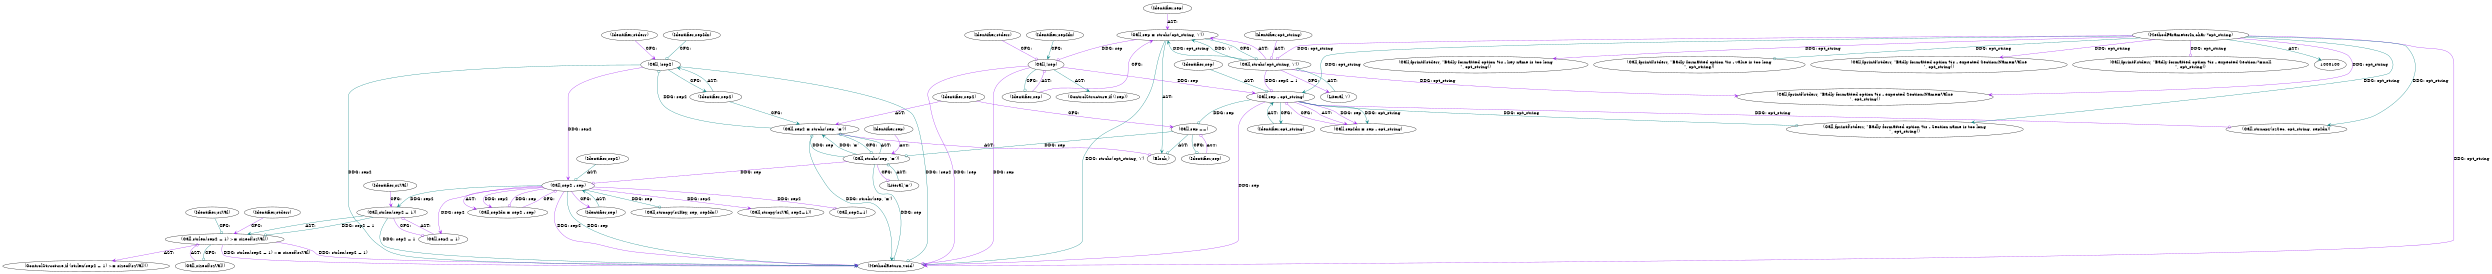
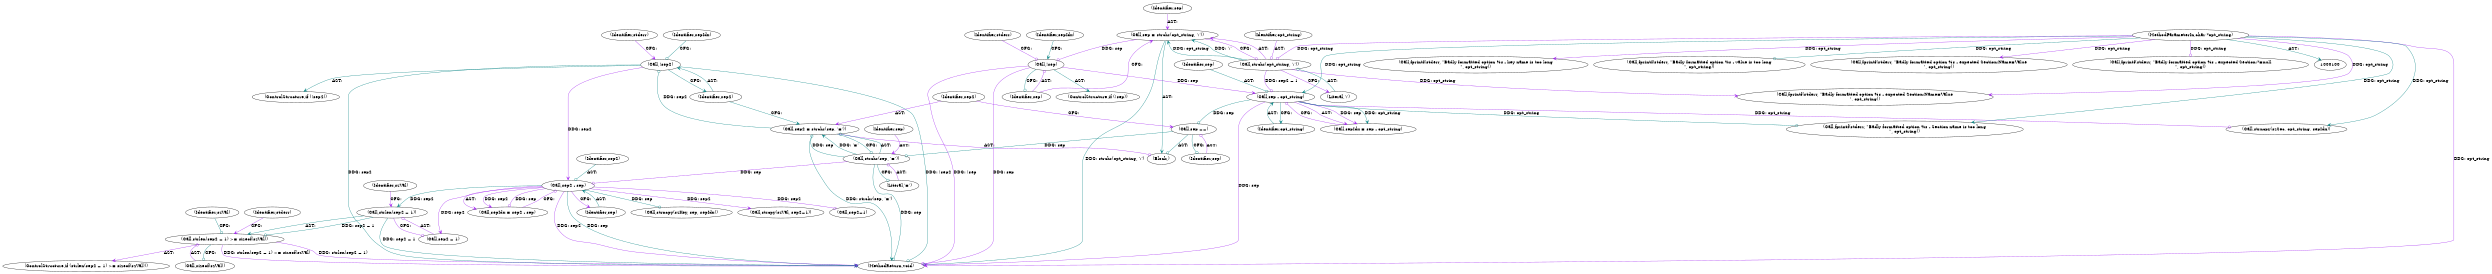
  digraph {
    edge [arrowhead=vee color=purple]
    n1 [label="(Call,strlen(sep2 + 1) >= sizeof(szVal))"]
    n2 [label="(ControlStructure,if (strlen(sep2 + 1) >= sizeof(szVal)))"]
    n3 [label="(MethodReturn,void)"]
    n4 [label="(Call,sizeof(szVal))"]
    n5 [label="(Call,strlen(sep2 + 1))"]
    n6 [label="(Call,sep2 + 1)"]
    n7 [label="(Call,sep2 - sep)"]
    n8 [label="(Identifier,sep)"]
    n9 [label="(Call,strncpy(szKey, sep, sepIdx))"]
    n10 [label="(Call,strcpy(szVal, sep2+1))"]
    n11 [label="(Call,sep2+1)"]
    n12 [label="(Call,sepIdx = sep2 - sep)"]
    n13 [label="(Call,!sep2)"]
+   n14 [label="(ControlStructure,if (!sep2))"]
    n15 [label="(Identifier,sep2)"]
    n16 [label="(Call,sep2 = strchr(sep, '='))"]
    n17 [label="(Call,strchr(sep, '='))"]
    n18 [label="(Block,)"]
    n19 [label="(Literal,'=')"]
    n20 [label="(Call,sep ++)"]
    n21 [label="(Identifier,sep)"]
    n22 [label="(Call,sep - opt_string)"]
    n23 [label="(Call,sepIdx = sep - opt_string)"]
    n24 [label="(Identifier,opt_string)"]
    n25 [label="(Call,strncpy(szSec, opt_string, sepIdx))"]
    n26 [label="(Call,fprintf(stderr, \"Badly formatted option %s - Section name is too long\n\", opt_string))"]
    n27 [label="(Call,!sep)"]
    n28 [label="(Identifier,sep)"]
    n29 [label="(ControlStructure,if (!sep))"]
    n30 [label="(Call,sep = strchr(opt_string, ':'))"]
    n31 [label="(Call,strchr(opt_string, ':'))"]
    n32 [label="(Call,fprintf(stderr, \"Badly formatted option %s - expected Section:Name=Value\n\", opt_string))"]
    n33 [label="(Literal,':')"]
    n34 [label="(MethodParameterIn,char *opt_string)"]
    n35 [label="(Call,fprintf(stderr, \"Badly formatted option %s - key name is too long\n\", opt_string))"]
    n36 [label="(Call,fprintf(stderr, \"Badly formatted option %s - value is too long\n\", opt_string))"]
    n37 [label="(Call,fprintf(stderr, \"Badly formatted option %s - expected Section:Name=Value\n\", opt_string))"]
    n38 [label="(Call,fprintf(stderr, \"Badly formatted option %s - expected Section:*=null\n\", opt_string))"]
    1000100
    n40 [label="(Identifier,stderr)"]
    n41 [label="(Identifier,sepIdx)"]
    n42 [label="(Identifier,stderr)"]
    n43 [label="(Identifier,sep2)"]
    n44 [label="(Identifier,sepIdx)"]
    n45 [label="(Identifier,sep)"]
    n46 [label="(Identifier,sep2)"]
    n47 [label="(Identifier,opt_string)"]
    n48 [label="(Identifier,sep)"]
    n49 [label="(Identifier,sep)"]
    n50 [label="(Identifier,stderr)"]
    n51 [label="(Identifier,szVal)"]
    n52 [label="(Identifier,szVal)"]
    n1 -> n2 [label="AST: "]
    n1 -> n3 [label="DDG: strlen(sep2 + 1)"]
    n1 -> n3 [arrowhead=odot label="DDG: strlen(sep2 + 1) >= sizeof(szVal)"]
    n1 -> n4 [arrowhead=odot color=teal label="CFG: "]
    n4 -> n1 [arrowhead=odot label="AST: "]
    n5 -> n1 [color=teal label="AST: "]
    n5 -> n1 [arrowhead=odot color=teal label="DDG: sep2 + 1"]
    n5 -> n3 [color=teal label="DDG: sep2 + 1"]
    n5 -> n6 [arrowhead=odot label="CFG: "]
    n6 -> n5 [arrowhead=odot label="AST: "]
    n7 -> n3 [arrowhead=odot color=teal label="DDG: sep"]
    n7 -> n3 [label="DDG: sep2"]
    n7 -> n5 [color=teal label="DDG: sep2"]
    n7 -> n6 [label="DDG: sep2"]
    n7 -> n8 [label="CFG: "]
    n7 -> n9 [arrowhead=odot color=teal label="DDG: sep"]
    n7 -> n10 [label="DDG: sep2"]
    n7 -> n11 [arrowhead=odot label="DDG: sep2"]
    n7 -> n12 [label="AST: "]
    n7 -> n12 [label="DDG: sep2"]
    n7 -> n12 [arrowhead=odot label="DDG: sep"]
    n8 -> n7 [color=teal label="AST: "]
    n12 -> n7 [arrowhead=odot label="CFG: "]
    n13 -> n3 [arrowhead=odot color=teal label="DDG: !sep2"]
    n13 -> n3 [arrowhead=odot color=teal label="DDG: sep2"]
    n13 -> n7 [label="DDG: sep2"]
+   n13 -> n14 [color=teal label="AST: "]
    n13 -> n15 [color=teal label="CFG: "]
    n15 -> n13 [color=teal label="AST: "]
    n15 -> n16 [color=teal label="CFG: "]
    n16 -> n3 [color=teal label="DDG: strchr(sep, '=')"]
    n16 -> n13 [arrowhead=odot color=teal label="DDG: sep2"]
    n16 -> n17 [arrowhead=odot color=teal label="CFG: "]
    n16 -> n18 [arrowhead=odot label="AST: "]
    n17 -> n3 [arrowhead=odot color=teal label="DDG: sep"]
    n17 -> n7 [arrowhead=odot label="DDG: sep"]
    n17 -> n16 [arrowhead=odot color=teal label="AST: "]
    n17 -> n16 [arrowhead=odot color=teal label="DDG: sep"]
    n17 -> n16 [color=teal label="DDG: '='"]
-   n17 -> n19 [arrowhead=odot label="CFG: "]
-   n19 -> n17 [arrowhead=odot color=teal label="AST: "]
+   n17 -> n19 [arrowhead=odot color=teal label="CFG: "]
+   n19 -> n17 [arrowhead=odot label="AST: "]
    n20 -> n17 [arrowhead=odot color=teal label="DDG: sep"]
    n20 -> n18 [arrowhead=odot color=teal label="AST: "]
    n20 -> n21 [arrowhead=odot color=teal label="CFG: "]
    n21 -> n20 [arrowhead=odot label="AST: "]
    n22 -> n3 [label="DDG: sep"]
    n22 -> n20 [arrowhead=odot color=teal label="DDG: sep"]
    n22 -> n23 [label="AST: "]
    n22 -> n23 [label="DDG: sep"]
    n22 -> n23 [color=teal label="DDG: opt_string"]
    n22 -> n24 [color=teal label="CFG: "]
    n22 -> n25 [arrowhead=odot label="DDG: opt_string"]
    n22 -> n26 [arrowhead=odot color=teal label="DDG: opt_string"]
    n23 -> n22 [arrowhead=odot label="CFG: "]
    n24 -> n22 [color=teal label="AST: "]
    n27 -> n3 [arrowhead=odot label="DDG: !sep"]
    n27 -> n3 [arrowhead=odot label="DDG: sep"]
    n27 -> n22 [label="DDG: sep"]
    n27 -> n28 [arrowhead=odot color=teal label="CFG: "]
    n27 -> n29 [color=teal label="AST: "]
    n28 -> n27 [arrowhead=odot label="AST: "]
    n28 -> n30 [label="CFG: "]
    n30 -> n3 [arrowhead=odot color=teal label="DDG: strchr(opt_string, ':')"]
    n30 -> n18 [color=teal label="AST: "]
    n30 -> n27 [arrowhead=odot label="DDG: sep"]
-   n30 -> n31 [arrowhead=odot color=teal label="CFG: "]
+   n30 -> n31 [arrowhead=odot label="CFG: "]
    n31 -> n22 [arrowhead=odot label="DDG: sep2 + 1"]
    n31 -> n30 [label="AST: "]
    n31 -> n30 [color=teal label="DDG: opt_string"]
    n31 -> n30 [color=teal label="DDG: ':'"]
    n31 -> n32 [label="DDG: opt_string"]
    n31 -> n33 [label="CFG: "]
    n33 -> n31 [arrowhead=odot color=teal label="AST: "]
    n34 -> n3 [label="DDG: opt_string"]
    n34 -> n22 [color=teal label="DDG: opt_string"]
    n34 -> n25 [color=teal label="DDG: opt_string"]
    n34 -> n26 [color=teal label="DDG: opt_string"]
    n34 -> n31 [arrowhead=odot label="DDG: opt_string"]
    n34 -> n32 [label="DDG: opt_string"]
    n34 -> n35 [label="DDG: opt_string"]
    n34 -> n36 [arrowhead=odot color=teal label="DDG: opt_string"]
    n34 -> n37 [label="DDG: opt_string"]
    n34 -> n38 [arrowhead=odot label="DDG: opt_string"]
    n34 -> 1000100 [color=teal label="AST: "]
    n40 -> n13 [label="CFG: "]
    n41 -> n13 [arrowhead=odot color=teal label="CFG: "]
    n42 -> n27 [arrowhead=odot label="CFG: "]
    n43 -> n16 [label="AST: "]
    n43 -> n20 [label="CFG: "]
    n44 -> n27 [color=teal label="CFG: "]
    n45 -> n22 [arrowhead=odot color=teal label="AST: "]
    n46 -> n7 [arrowhead=odot color=teal label="AST: "]
    n47 -> n31 [arrowhead=odot label="AST: "]
    n48 -> n30 [label="AST: "]
    n49 -> n17 [label="AST: "]
    n50 -> n1 [label="CFG: "]
    n51 -> n5 [label="CFG: "]
    n52 -> n1 [arrowhead=odot color=teal label="CFG: "]
  }
